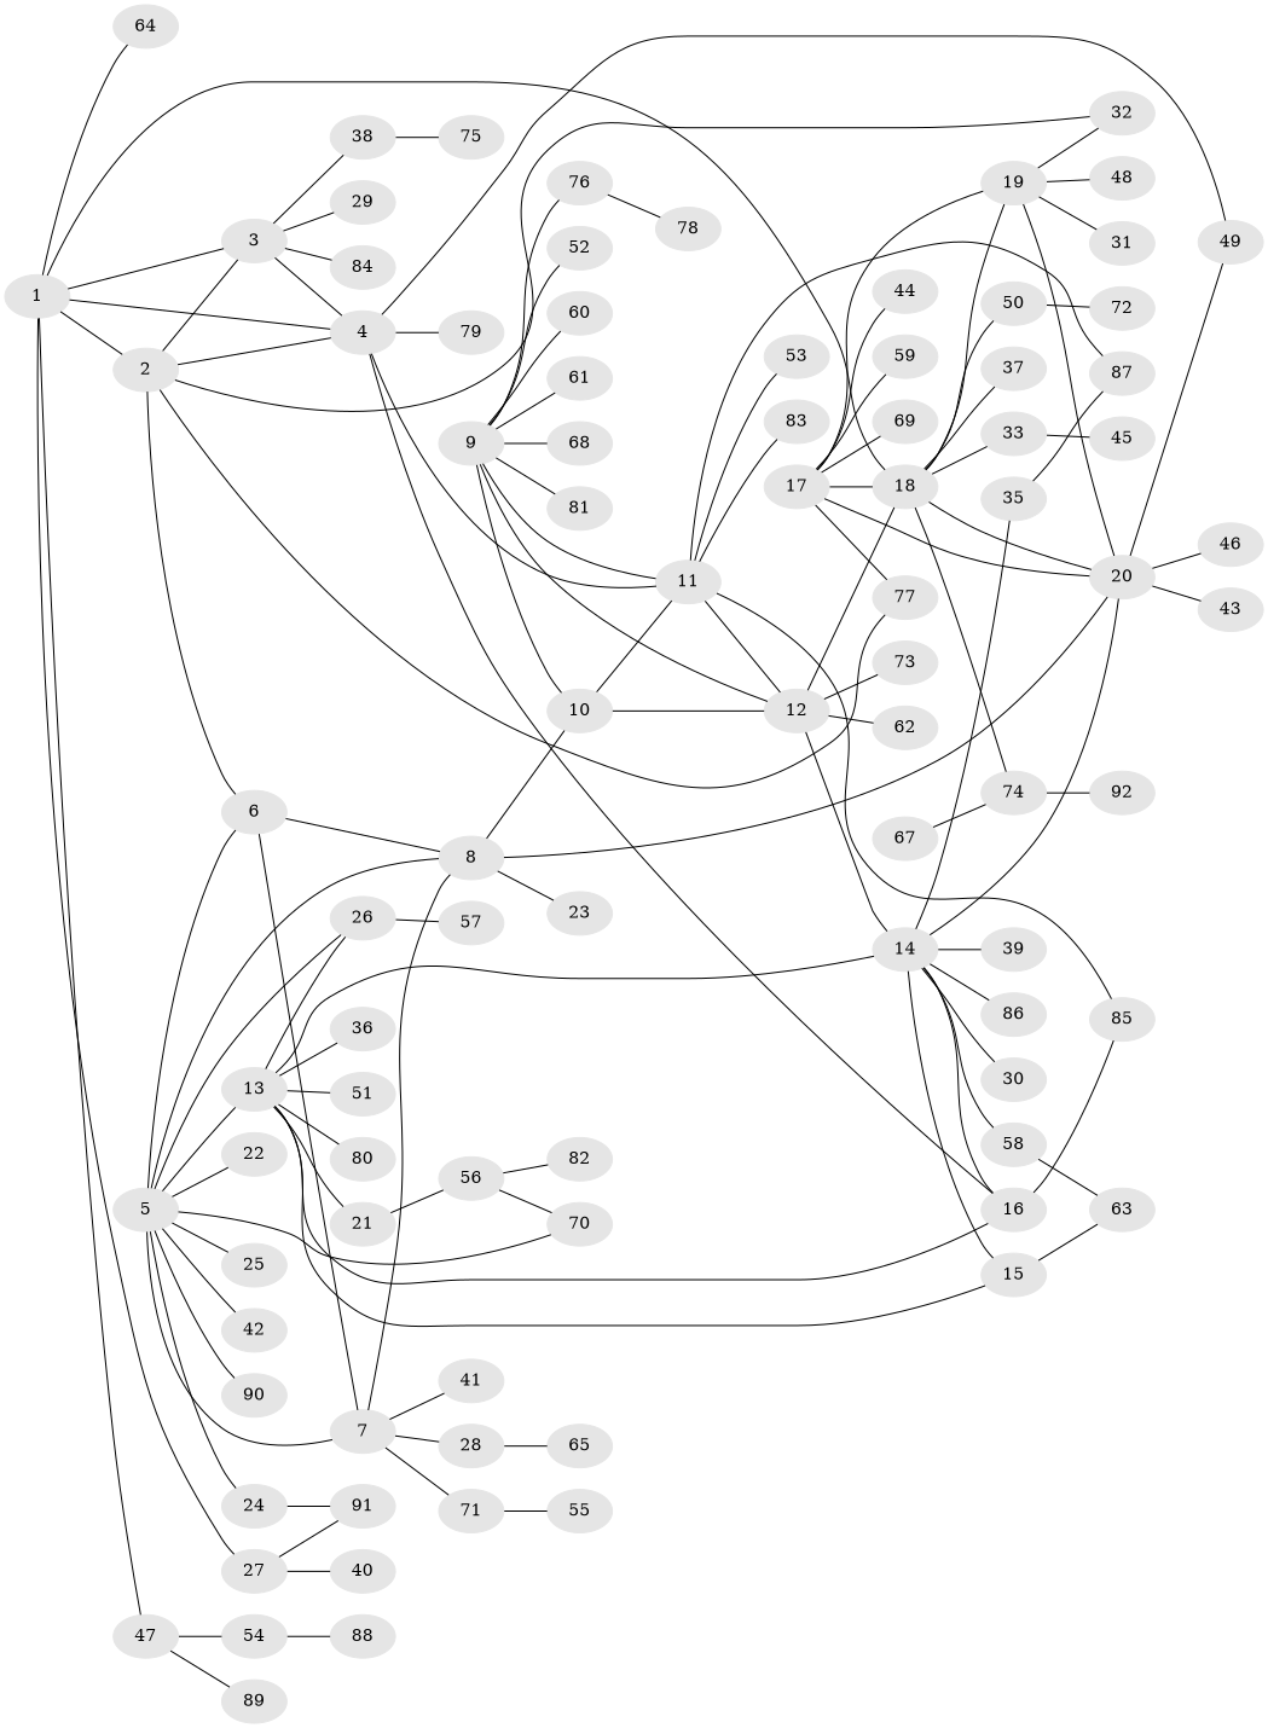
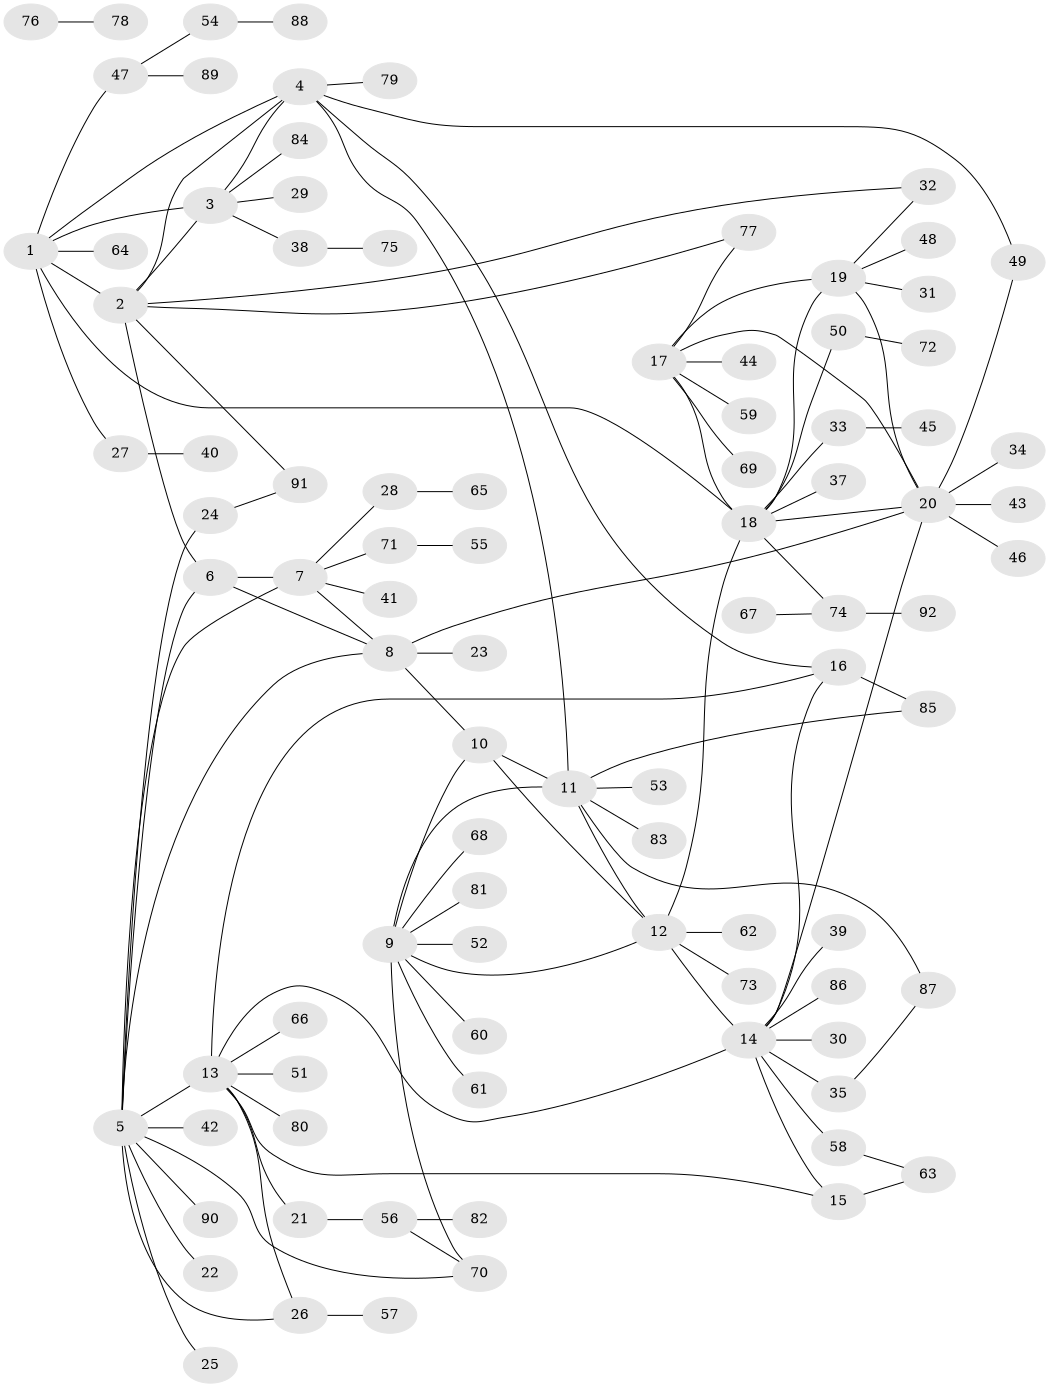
  graph {
    fontname="DejaVu Serif"
    rankdir=LR
    node [color=gray90 fontname="DejaVu Serif" style=filled]
    edge [fontname="DejaVu Serif"]
    1
    2
    3
    4
    18
    27
    47
    64
    6
    32
    77
    91
    29
    38
    84
    11
    16
    49
    79
    20
    19
    33
    37
    50
    74
    40
    54
    89
    7
    8
    75
    12
    53
    83
    85
    87
    5
    13
    22
    24
    25
    26
    42
    70
    90
    28
    41
    71
    10
    23
    14
    15
    21
-   36
+   36 [label=66]
    51
    80
    57
    65
    55
+   34
    43
    46
    9
    52
    60
    61
    68
    76
    81
    62
    73
    78
    30
    35
    39
    58
    86
    63
    56
    17
    44
    59
    69
    31
    48
    45
    72
    92
    82
    88
    67
    1 -- 2
    1 -- 3
    1 -- 4
    1 -- 18
    1 -- 27
    1 -- 47
    1 -- 64
    2 -- 3
    2 -- 4
    2 -- 6
    2 -- 32
    2 -- 77
-   27 -- 91
+   2 -- 91
    3 -- 4
    3 -- 29
    3 -- 38
    3 -- 84
    4 -- 11
    4 -- 16
    4 -- 49
    4 -- 79
    18 -- 20
    18 -- 19
    18 -- 33
    18 -- 37
    18 -- 50
    18 -- 74
    27 -- 40
    47 -- 54
    47 -- 89
    6 -- 7
    6 -- 8
    38 -- 75
    11 -- 12
    11 -- 53
    11 -- 83
    11 -- 85
    11 -- 87
    16 -- 85
    20 -- 49
+   20 -- 34
    20 -- 43
    20 -- 46
    19 -- 32
    19 -- 20
    19 -- 31
    19 -- 48
    33 -- 45
    50 -- 72
    74 -- 92
    54 -- 88
    7 -- 8
    7 -- 28
    7 -- 41
    7 -- 71
    8 -- 20
    8 -- 10
    8 -- 23
    12 -- 18
    12 -- 14
    12 -- 62
    12 -- 73
    5 -- 6
    5 -- 7
    5 -- 8
    5 -- 13
    5 -- 22
    5 -- 24
    5 -- 25
    5 -- 26
    5 -- 42
    5 -- 70
    5 -- 90
    13 -- 16
    13 -- 26
    13 -- 14
    13 -- 15
    13 -- 21
    13 -- 36
    13 -- 51
    13 -- 80
    24 -- 91
    26 -- 57
    28 -- 65
    71 -- 55
    10 -- 11
    10 -- 12
    14 -- 16
    14 -- 20
    14 -- 15
    14 -- 30
    14 -- 35
    14 -- 39
    14 -- 58
    14 -- 86
    15 -- 63
    21 -- 56
    9 -- 11
    9 -- 12
    9 -- 10
    9 -- 52
    9 -- 60
    9 -- 61
    9 -- 68
-   9 -- 76
+   9 -- 70
    9 -- 81
    76 -- 78
    35 -- 87
    58 -- 63
    56 -- 70
    56 -- 82
    17 -- 18
    17 -- 77
    17 -- 20
    17 -- 19
    17 -- 44
    17 -- 59
    17 -- 69
    67 -- 74
  }
